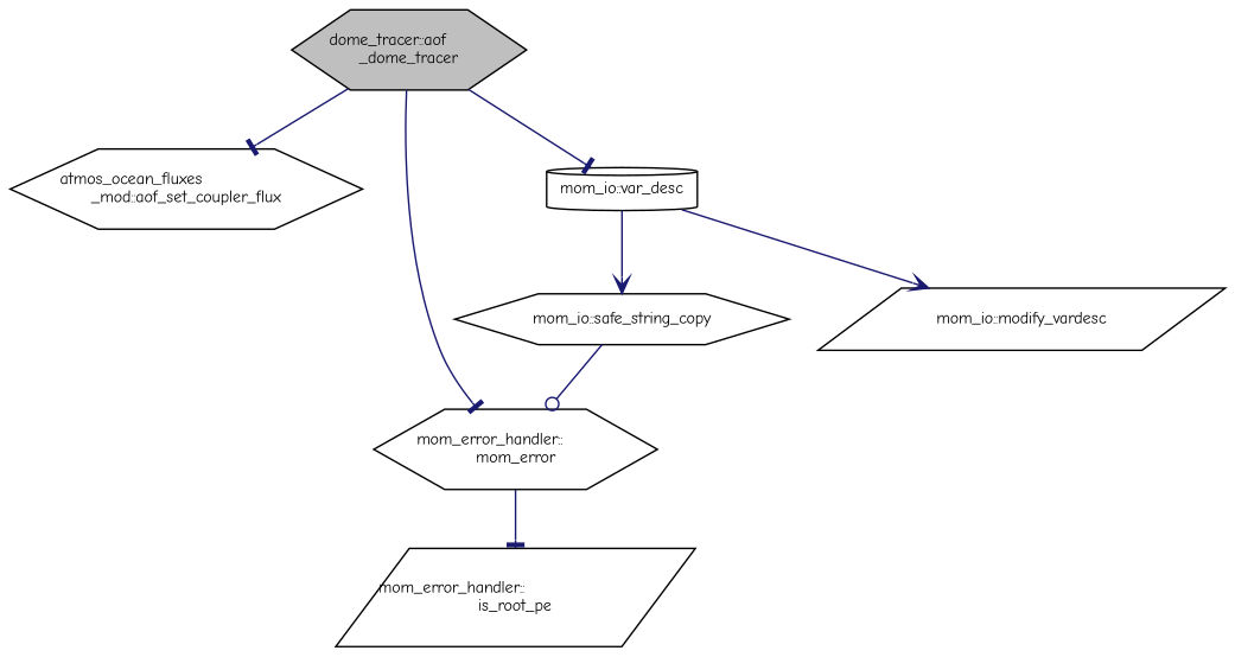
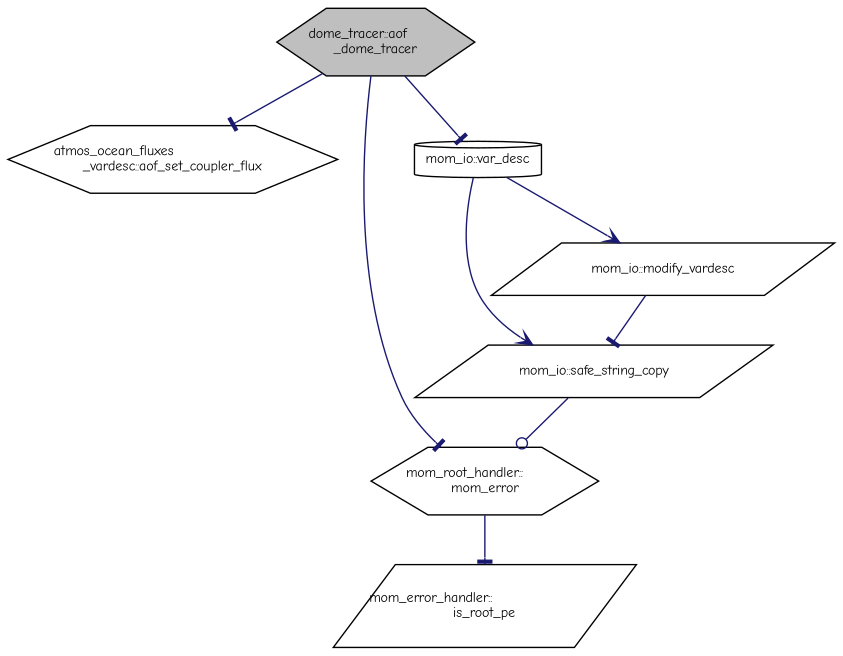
  digraph {
    fontname="Comic Neue"
    rankdir=TB
    node [color=black fillcolor=white fontname="Comic Neue" fontsize=10 shape=hexagon style=filled]
    edge [arrowhead=tee color=midnightblue fontname="Comic Neue" fontsize=10 labelfontname=Helvetica labelfontsize=10 style=solid]
    n1 [fillcolor=grey75 fontcolor=black height=0.2 label="dome_tracer::aof\l_dome_tracer" width=0.4]
-   n2 [height=0.2 label="atmos_ocean_fluxes\l_mod::aof_set_coupler_flux" width=0.4]
-   n3 [height=0.2 label="mom_error_handler::\lmom_error" width=0.4]
+   n2 [height=0.2 label="atmos_ocean_fluxes\l_vardesc::aof_set_coupler_flux" width=0.4]
+   n3 [height=0.2 label="mom_root_handler::\lmom_error" width=0.4]
    n4 [height=0.2 label="mom_io::var_desc" shape=cylinder width=0.4]
    n5 [height=0.2 label="mom_error_handler::\lis_root_pe" shape=parallelogram width=0.4]
-   n6 [height=0.2 label="mom_io::safe_string_copy" width=0.4]
+   n6 [height=0.2 label="mom_io::safe_string_copy" shape=parallelogram width=0.4]
    n7 [height=0.2 label="mom_io::modify_vardesc" shape=parallelogram width=0.4]
    n1 -> n2
    n1 -> n3
    n1 -> n4
    n3 -> n5
    n4 -> n6 [arrowhead=vee]
    n4 -> n7 [arrowhead=vee]
    n6 -> n3 [arrowhead=odot]
+   n7 -> n6
  }
